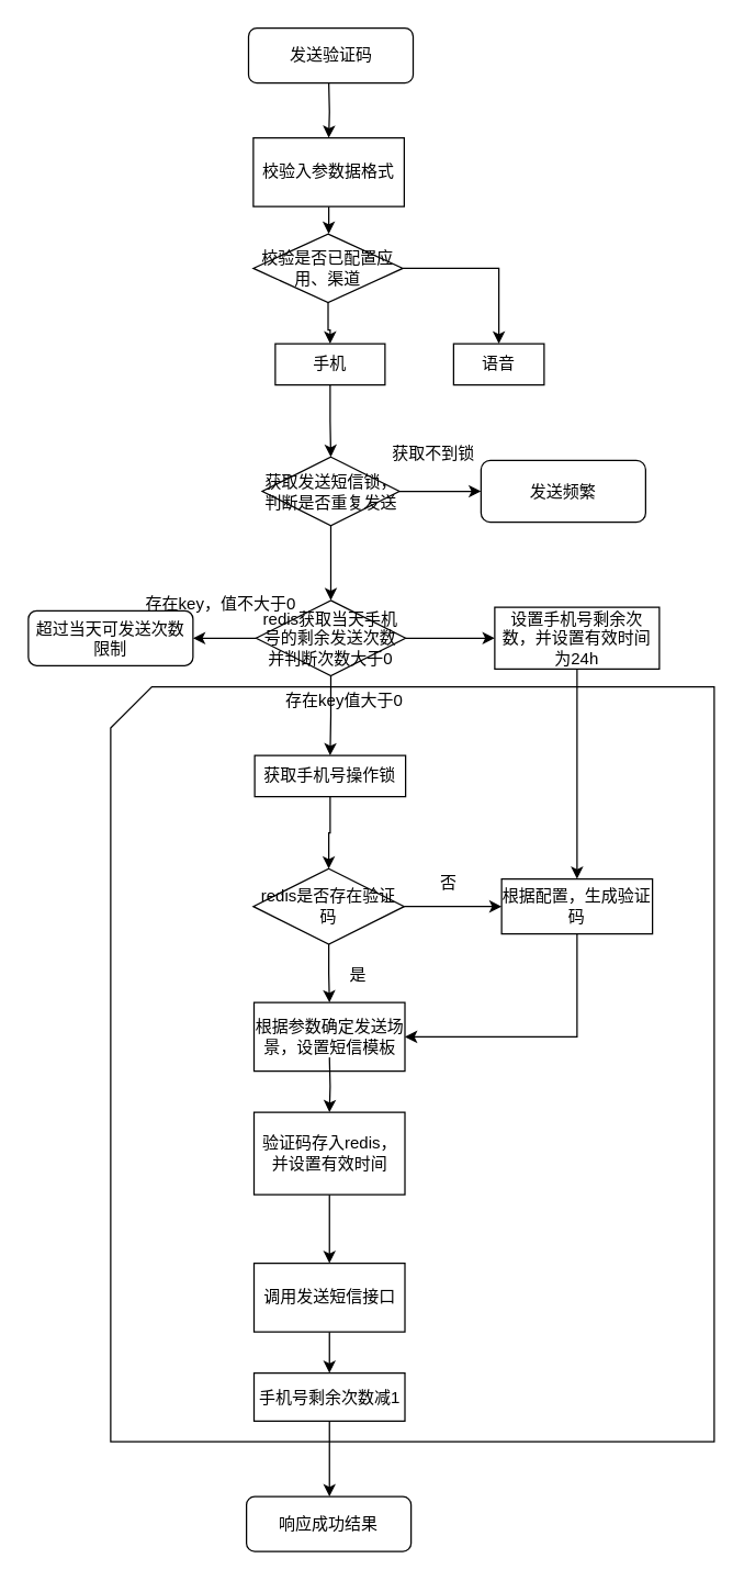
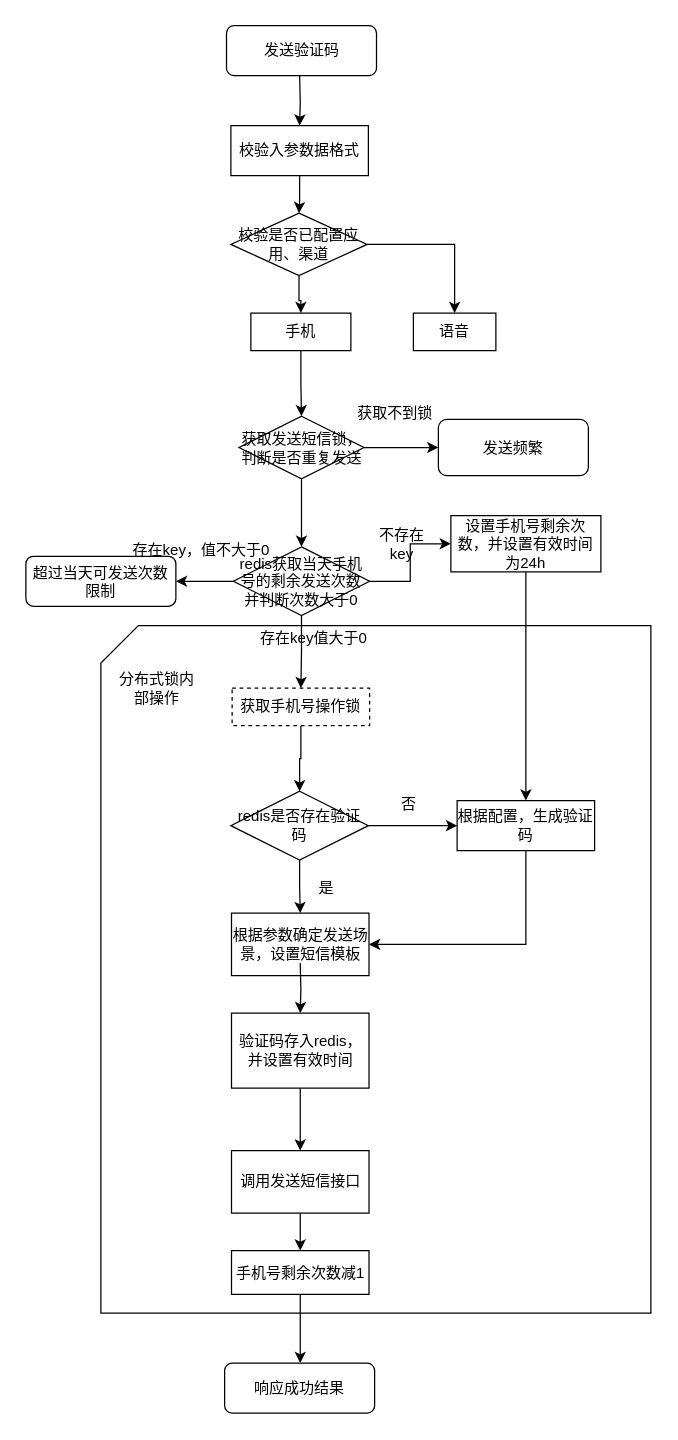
  <mxCell id="0" />
  <mxCell id="1" parent="0" />
  <mxCell id="2" value="" style="shape=card;whiteSpace=wrap;html=1;" parent="1" vertex="1"><mxGeometry x="80" y="500" width="440" height="550" as="geometry" /></mxCell>
  <mxCell id="3" style="edgeStyle=orthogonalEdgeStyle;rounded=0;orthogonalLoop=1;jettySize=auto;html=1;entryX=0.5;entryY=0;entryDx=0;entryDy=0;" parent="1" target="5" edge="1"><mxGeometry relative="1" as="geometry"><mxPoint x="239" y="60" as="sourcePoint" /></mxGeometry></mxCell>
  <mxCell id="4" style="edgeStyle=orthogonalEdgeStyle;rounded=0;orthogonalLoop=1;jettySize=auto;html=1;entryX=0.5;entryY=0;entryDx=0;entryDy=0;" parent="1" source="5" target="18" edge="1"><mxGeometry relative="1" as="geometry" /></mxCell>
- <mxCell id="5" value="校验入参数据格式" style="rounded=0;whiteSpace=wrap;html=1;" parent="1" vertex="1"><mxGeometry x="184" y="100" width="110" height="50" as="geometry" /></mxCell>
+ <mxCell id="5" value="校验入参数据格式" style="rounded=0;whiteSpace=wrap;html=1;" parent="1" vertex="1"><mxGeometry x="184" y="100" width="110" height="40" as="geometry" /></mxCell>
  <mxCell id="6" value="根据参数确定发送场景，设置短信模板" style="rounded=0;whiteSpace=wrap;html=1;" parent="1" vertex="1"><mxGeometry x="184.5" y="730" width="110" height="50" as="geometry" /></mxCell>
  <mxCell id="7" value="" style="edgeStyle=orthogonalEdgeStyle;rounded=0;orthogonalLoop=1;jettySize=auto;html=1;" parent="1" source="8" target="11" edge="1"><mxGeometry relative="1" as="geometry" /></mxCell>
  <mxCell id="8" value="手机" style="rounded=0;whiteSpace=wrap;html=1;" parent="1" vertex="1"><mxGeometry x="200" y="250" width="80" height="30" as="geometry" /></mxCell>
  <mxCell id="9" value="" style="edgeStyle=orthogonalEdgeStyle;rounded=0;orthogonalLoop=1;jettySize=auto;html=1;" parent="1" source="11" target="22" edge="1"><mxGeometry relative="1" as="geometry" /></mxCell>
  <mxCell id="10" value="" style="edgeStyle=orthogonalEdgeStyle;rounded=0;orthogonalLoop=1;jettySize=auto;html=1;" parent="1" source="11" target="15" edge="1"><mxGeometry relative="1" as="geometry" /></mxCell>
  <mxCell id="11" value="&lt;span&gt;获取发送短信锁，判断是否重复发送&lt;/span&gt;" style="rhombus;whiteSpace=wrap;html=1;" parent="1" vertex="1"><mxGeometry x="190.5" y="332.5" width="100" height="50" as="geometry" /></mxCell>
  <mxCell id="12" style="edgeStyle=orthogonalEdgeStyle;rounded=0;orthogonalLoop=1;jettySize=auto;html=1;" parent="1" source="15" target="21" edge="1"><mxGeometry relative="1" as="geometry" /></mxCell>
  <mxCell id="13" style="edgeStyle=orthogonalEdgeStyle;rounded=0;orthogonalLoop=1;jettySize=auto;html=1;" parent="1" source="15" edge="1"><mxGeometry relative="1" as="geometry"><mxPoint x="140" y="464.5" as="targetPoint" /></mxGeometry></mxCell>
  <mxCell id="14" style="edgeStyle=orthogonalEdgeStyle;rounded=0;orthogonalLoop=1;jettySize=auto;html=1;exitX=0.5;exitY=1;exitDx=0;exitDy=0;" parent="1" source="15" target="46" edge="1"><mxGeometry relative="1" as="geometry" /></mxCell>
  <mxCell id="15" value="&lt;span&gt;redis获取当天手机号的剩余发送次数并判断次数大于0&lt;/span&gt;" style="rhombus;whiteSpace=wrap;html=1;" parent="1" vertex="1"><mxGeometry x="186" y="437" width="109" height="55" as="geometry" /></mxCell>
  <mxCell id="16" style="edgeStyle=orthogonalEdgeStyle;rounded=0;orthogonalLoop=1;jettySize=auto;html=1;entryX=0.5;entryY=0;entryDx=0;entryDy=0;" parent="1" source="18" target="8" edge="1"><mxGeometry relative="1" as="geometry" /></mxCell>
  <mxCell id="17" style="edgeStyle=orthogonalEdgeStyle;rounded=0;orthogonalLoop=1;jettySize=auto;html=1;entryX=0.5;entryY=0;entryDx=0;entryDy=0;" parent="1" source="18" target="19" edge="1"><mxGeometry relative="1" as="geometry" /></mxCell>
  <mxCell id="18" value="校验是否已配置应用、渠道" style="rhombus;whiteSpace=wrap;html=1;" parent="1" vertex="1"><mxGeometry x="184" y="170" width="109" height="50" as="geometry" /></mxCell>
  <mxCell id="19" value="语音" style="rounded=0;whiteSpace=wrap;html=1;" parent="1" vertex="1"><mxGeometry x="330" y="250" width="66" height="30" as="geometry" /></mxCell>
  <mxCell id="20" value="" style="edgeStyle=orthogonalEdgeStyle;rounded=0;orthogonalLoop=1;jettySize=auto;html=1;" parent="1" source="21" target="38" edge="1"><mxGeometry relative="1" as="geometry" /></mxCell>
- <mxCell id="21" value="设置手机号剩余次数，并设置有效时间为24h" style="rounded=0;whiteSpace=wrap;html=1;" parent="1" vertex="1"><mxGeometry x="360" y="442" width="120" height="45" as="geometry" /></mxCell>
+ <mxCell id="21" value="设置手机号剩余次数，并设置有效时间为24h" style="rounded=0;whiteSpace=wrap;html=1;" parent="1" vertex="1"><mxGeometry x="360" y="412" width="120" height="45" as="geometry" /></mxCell>
  <mxCell id="22" value="发送频繁" style="rounded=1;whiteSpace=wrap;html=1;" parent="1" vertex="1"><mxGeometry x="350" y="335" width="120" height="45" as="geometry" /></mxCell>
  <mxCell id="23" value="超过当天可发送次数限制" style="rounded=1;whiteSpace=wrap;html=1;" parent="1" vertex="1"><mxGeometry x="20" y="444.5" width="120" height="40" as="geometry" /></mxCell>
  <mxCell id="24" value="发送验证码" style="rounded=1;whiteSpace=wrap;html=1;" parent="1" vertex="1"><mxGeometry x="180.5" y="20" width="120" height="40" as="geometry" /></mxCell>
  <mxCell id="25" value="" style="edgeStyle=orthogonalEdgeStyle;rounded=0;orthogonalLoop=1;jettySize=auto;html=1;" parent="1" source="26" target="30" edge="1"><mxGeometry relative="1" as="geometry" /></mxCell>
  <mxCell id="26" value="调用发送短信接口" style="rounded=0;whiteSpace=wrap;html=1;" parent="1" vertex="1"><mxGeometry x="184.5" y="920" width="110" height="50" as="geometry" /></mxCell>
  <mxCell id="27" value="" style="edgeStyle=orthogonalEdgeStyle;rounded=0;orthogonalLoop=1;jettySize=auto;html=1;" parent="1" source="28" target="26" edge="1"><mxGeometry relative="1" as="geometry" /></mxCell>
  <mxCell id="28" value="验证码存入redis，并设置有效时间" style="rounded=0;whiteSpace=wrap;html=1;" parent="1" vertex="1"><mxGeometry x="184.5" y="810" width="110" height="60" as="geometry" /></mxCell>
  <mxCell id="29" value="" style="edgeStyle=orthogonalEdgeStyle;rounded=0;orthogonalLoop=1;jettySize=auto;html=1;" parent="1" source="30" edge="1"><mxGeometry relative="1" as="geometry"><mxPoint x="239.5" y="1090" as="targetPoint" /></mxGeometry></mxCell>
  <mxCell id="30" value="手机号剩余次数减1" style="rounded=0;whiteSpace=wrap;html=1;" parent="1" vertex="1"><mxGeometry x="184.5" y="1000" width="110" height="35" as="geometry" /></mxCell>
  <mxCell id="31" value="" style="edgeStyle=orthogonalEdgeStyle;rounded=0;orthogonalLoop=1;jettySize=auto;html=1;" parent="1" target="28" edge="1"><mxGeometry relative="1" as="geometry"><mxPoint x="239.5" y="770" as="sourcePoint" /></mxGeometry></mxCell>
+ <mxCell id="32" value="分布式锁内部操作" style="text;html=1;strokeColor=none;fillColor=none;align=center;verticalAlign=middle;whiteSpace=wrap;rounded=0;" parent="1" vertex="1"><mxGeometry x="90" y="540" width="70" height="20" as="geometry" /></mxCell>
  <mxCell id="33" value="响应成功结果" style="rounded=1;whiteSpace=wrap;html=1;" parent="1" vertex="1"><mxGeometry x="179" y="1090" width="120" height="40" as="geometry" /></mxCell>
  <mxCell id="34" value="" style="edgeStyle=orthogonalEdgeStyle;rounded=0;orthogonalLoop=1;jettySize=auto;html=1;" parent="1" source="36" target="38" edge="1"><mxGeometry relative="1" as="geometry" /></mxCell>
  <mxCell id="35" value="" style="edgeStyle=orthogonalEdgeStyle;rounded=0;orthogonalLoop=1;jettySize=auto;html=1;" parent="1" source="36" target="6" edge="1"><mxGeometry relative="1" as="geometry" /></mxCell>
  <mxCell id="36" value="redis是否存在验证码" style="rhombus;whiteSpace=wrap;html=1;" parent="1" vertex="1"><mxGeometry x="184" y="632.5" width="110" height="55" as="geometry" /></mxCell>
  <mxCell id="37" style="edgeStyle=orthogonalEdgeStyle;rounded=0;orthogonalLoop=1;jettySize=auto;html=1;entryX=1;entryY=0.5;entryDx=0;entryDy=0;" parent="1" source="38" target="6" edge="1"><mxGeometry relative="1" as="geometry"><Array as="points"><mxPoint x="420" y="675" /></Array></mxGeometry></mxCell>
  <mxCell id="38" value="根据配置，生成验证码" style="rounded=0;whiteSpace=wrap;html=1;" parent="1" vertex="1"><mxGeometry x="365" y="640" width="110" height="40" as="geometry" /></mxCell>
+ <mxCell id="39" value="不存在key" style="text;html=1;strokeColor=none;fillColor=none;align=center;verticalAlign=middle;whiteSpace=wrap;rounded=0;" parent="1" vertex="1"><mxGeometry x="301" y="425" width="40" height="20" as="geometry" /></mxCell>
  <mxCell id="40" value="存在key值大于0" style="text;html=1;align=center;verticalAlign=middle;resizable=0;points=[];autosize=1;strokeColor=none;" parent="1" vertex="1"><mxGeometry x="200" y="500" width="100" height="20" as="geometry" /></mxCell>
  <mxCell id="41" value="存在key，值不大于0" style="text;html=1;align=center;verticalAlign=middle;resizable=0;points=[];autosize=1;strokeColor=none;" parent="1" vertex="1"><mxGeometry x="100" y="430" width="120" height="20" as="geometry" /></mxCell>
  <mxCell id="42" value="否" style="text;html=1;align=center;verticalAlign=middle;resizable=0;points=[];autosize=1;strokeColor=none;" parent="1" vertex="1"><mxGeometry x="311" y="632.5" width="30" height="20" as="geometry" /></mxCell>
  <mxCell id="43" value="是" style="text;html=1;align=center;verticalAlign=middle;resizable=0;points=[];autosize=1;strokeColor=none;" parent="1" vertex="1"><mxGeometry x="245" y="700" width="30" height="20" as="geometry" /></mxCell>
  <mxCell id="44" value="获取不到锁" style="text;html=1;align=center;verticalAlign=middle;resizable=0;points=[];autosize=1;strokeColor=none;" parent="1" vertex="1"><mxGeometry x="275" y="320" width="80" height="20" as="geometry" /></mxCell>
  <mxCell id="45" value="" style="edgeStyle=orthogonalEdgeStyle;rounded=0;orthogonalLoop=1;jettySize=auto;html=1;" parent="1" source="46" target="36" edge="1"><mxGeometry relative="1" as="geometry" /></mxCell>
- <mxCell id="46" value="获取手机号操作锁" style="rounded=0;whiteSpace=wrap;html=1;" parent="1" vertex="1"><mxGeometry x="185" y="550" width="110" height="30" as="geometry" /></mxCell>
+ <mxCell id="46" value="获取手机号操作锁" style="rounded=0;whiteSpace=wrap;html=1;dashed=1;" parent="1" vertex="1"><mxGeometry x="185" y="550" width="110" height="30" as="geometry" /></mxCell>
